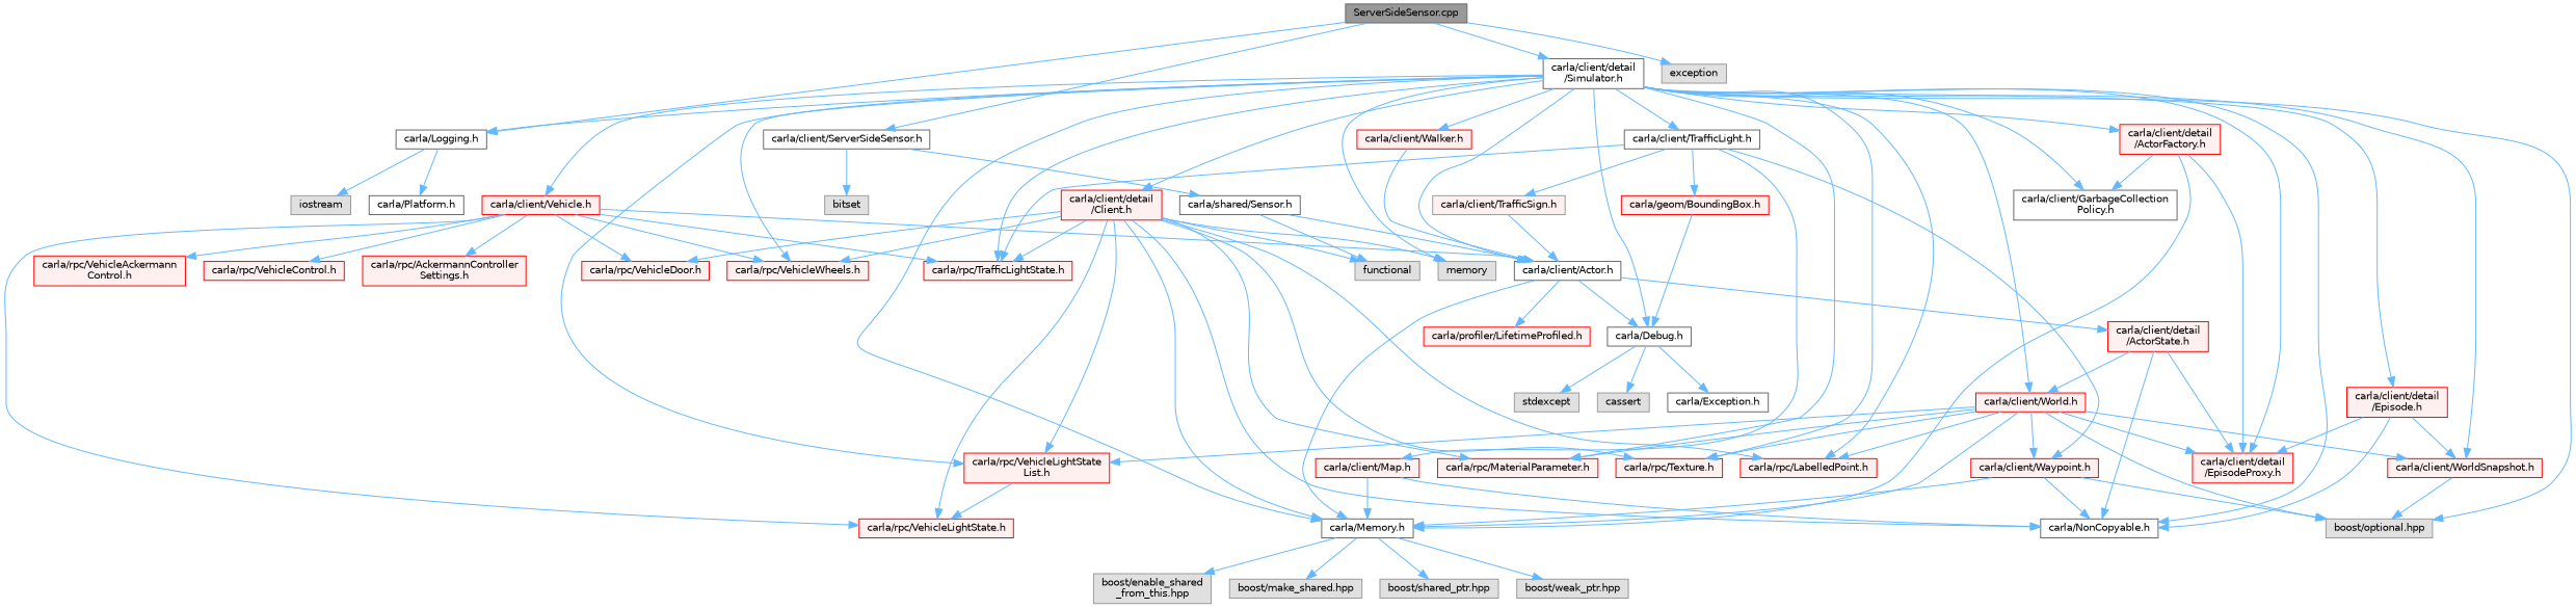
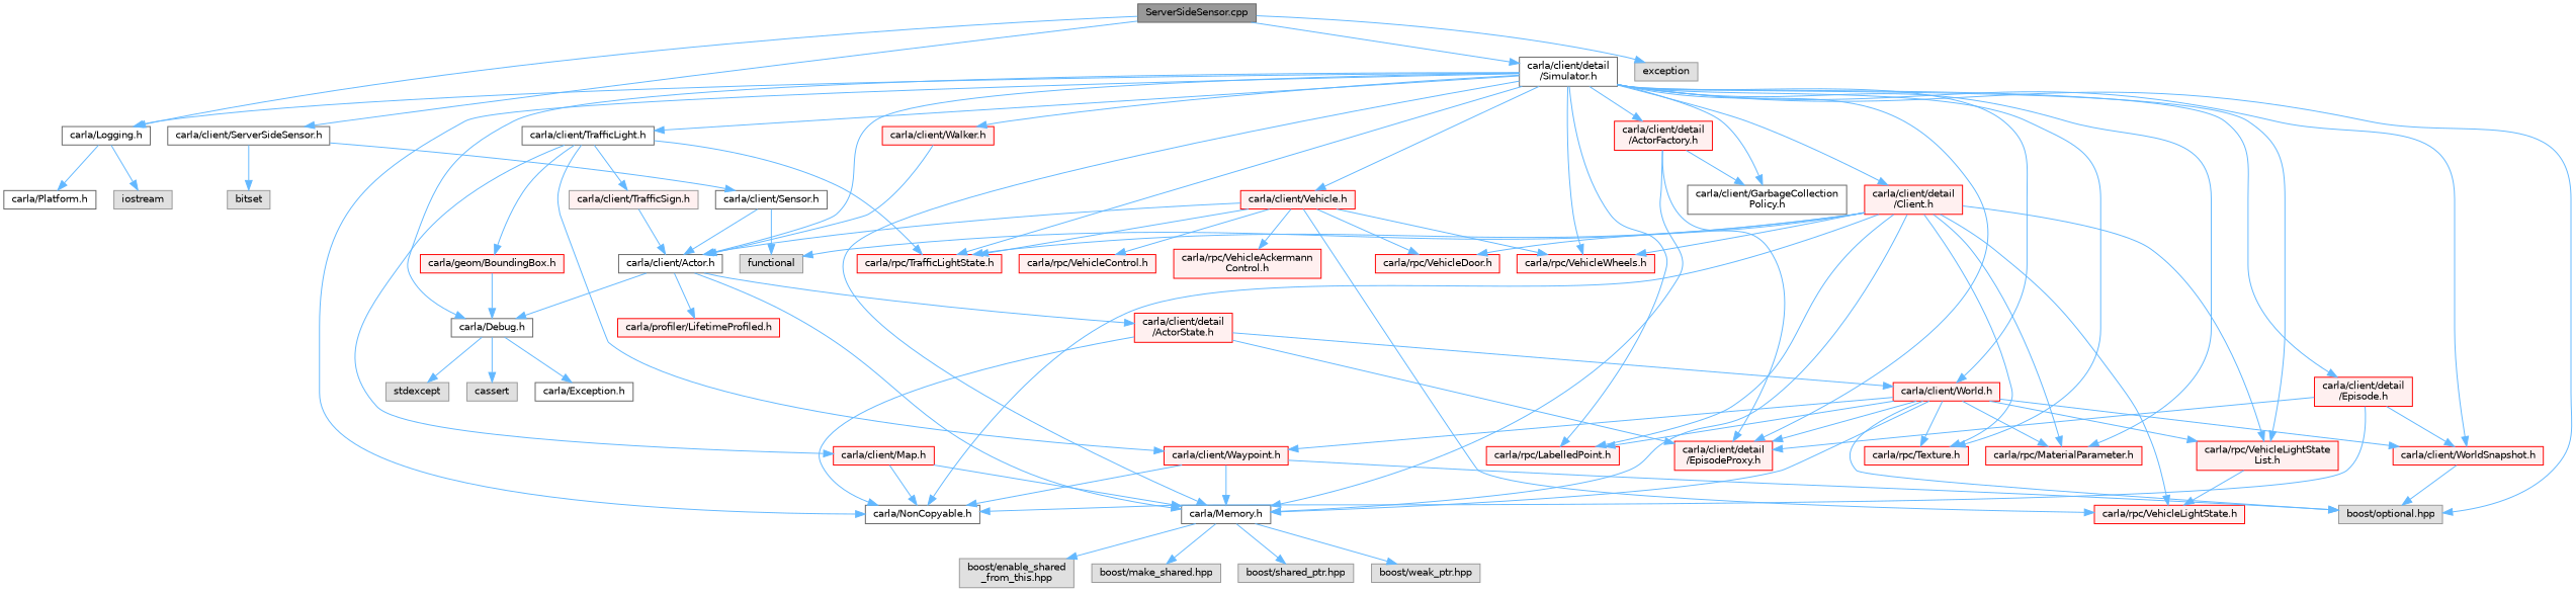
  digraph {
    node [color=red fillcolor="#FFF0F0" fontname=Helvetica fontsize=10 shape=box style=filled]
    edge [color=steelblue1 fontname=Helvetica fontsize=10 labelfontname=Helvetica labelfontsize=10 style=solid]
    n1 [color=gray40 fillcolor=grey60 fontcolor=black height=0.2 label="ServerSideSensor.cpp" width=0.4]
    n2 [color=grey40 fillcolor=white height=0.2 label="carla/client/ServerSideSensor.h" width=0.4]
    n3 [color=grey40 fillcolor=white height=0.2 label="carla/Logging.h" width=0.4]
    n4 [color=grey40 fillcolor=white height=0.2 label="carla/client/detail\l/Simulator.h" width=0.4]
    n5 [color=grey60 fillcolor="#E0E0E0" height=0.2 label=exception width=0.4]
-   n6 [color=grey40 fillcolor=white height=0.2 label="carla/shared/Sensor.h" width=0.4]
+   n6 [color=grey40 fillcolor=white height=0.2 label="carla/client/Sensor.h" width=0.4]
    n7 [color=grey60 fillcolor="#E0E0E0" height=0.2 label=bitset width=0.4]
    n8 [color=grey40 fillcolor=white height=0.2 label="carla/Platform.h" width=0.4]
    n9 [color=grey60 fillcolor="#E0E0E0" height=0.2 label=iostream width=0.4]
    n10 [color=grey40 fillcolor=white height=0.2 label="carla/client/Actor.h" width=0.4]
    n11 [color=grey40 fillcolor=white height=0.2 label="carla/Debug.h" width=0.4]
    n12 [color=grey40 fillcolor=white height=0.2 label="carla/Memory.h" width=0.4]
    n13 [color=grey40 fillcolor=white height=0.2 label="carla/NonCopyable.h" width=0.4]
    n14 [height=0.2 label="carla/client/World.h" width=0.4]
    n15 [height=0.2 label="carla/client/detail\l/EpisodeProxy.h" width=0.4]
    n16 [color=grey60 fillcolor="#E0E0E0" height=0.2 label="boost/optional.hpp" width=0.4]
    n17 [height=0.2 label="carla/client/WorldSnapshot.h" width=0.4]
    n18 [height=0.2 label="carla/rpc/LabelledPoint.h" width=0.4]
    n19 [height=0.2 label="carla/rpc/VehicleLightState\lList.h" width=0.4]
    n20 [height=0.2 label="carla/rpc/Texture.h" width=0.4]
    n21 [height=0.2 label="carla/rpc/MaterialParameter.h" width=0.4]
    n22 [color=grey40 fillcolor=white height=0.2 label="carla/client/GarbageCollection\lPolicy.h" width=0.4]
    n23 [color=grey40 fillcolor=white height=0.2 label="carla/client/TrafficLight.h" width=0.4]
    n24 [height=0.2 label="carla/rpc/TrafficLightState.h" width=0.4]
    n25 [height=0.2 label="carla/client/Vehicle.h" width=0.4]
    n26 [height=0.2 label="carla/rpc/VehicleWheels.h" width=0.4]
    n27 [height=0.2 label="carla/client/Walker.h" width=0.4]
    n28 [height=0.2 label="carla/client/detail\l/ActorFactory.h" width=0.4]
    n29 [height=0.2 label="carla/client/detail\l/Client.h" width=0.4]
-   n30 [color=grey60 fillcolor="#E0E0E0" height=0.2 label=memory width=0.4]
    n31 [height=0.2 label="carla/client/detail\l/Episode.h" width=0.4]
    n32 [color=grey60 fillcolor="#E0E0E0" height=0.2 label=functional width=0.4]
    n33 [height=0.2 label="carla/client/detail\l/ActorState.h" width=0.4]
    n34 [height=0.2 label="carla/profiler/LifetimeProfiled.h" width=0.4]
    n35 [color=grey40 fillcolor=white height=0.2 label="carla/Exception.h" width=0.4]
    n36 [color=grey60 fillcolor="#E0E0E0" height=0.2 label=stdexcept width=0.4]
    n37 [color=grey60 fillcolor="#E0E0E0" height=0.2 label=cassert width=0.4]
    n38 [color=grey60 fillcolor="#E0E0E0" height=0.2 label="boost/enable_shared\l_from_this.hpp" width=0.4]
    n39 [color=grey60 fillcolor="#E0E0E0" height=0.2 label="boost/make_shared.hpp" width=0.4]
    n40 [color=grey60 fillcolor="#E0E0E0" height=0.2 label="boost/shared_ptr.hpp" width=0.4]
    n41 [color=grey60 fillcolor="#E0E0E0" height=0.2 label="boost/weak_ptr.hpp" width=0.4]
    n42 [height=0.2 label="carla/client/Waypoint.h" width=0.4]
    n43 [height=0.2 label="carla/rpc/VehicleLightState.h" width=0.4]
    n44 [color=grey60 height=0.2 label="carla/client/TrafficSign.h" width=0.4]
    n45 [height=0.2 label="carla/client/Map.h" width=0.4]
    n46 [height=0.2 label="carla/geom/BoundingBox.h" width=0.4]
-   n47 [height=0.2 label="carla/rpc/AckermannController\lSettings.h" width=0.4]
    n48 [height=0.2 label="carla/rpc/VehicleAckermann\lControl.h" width=0.4]
    n49 [height=0.2 label="carla/rpc/VehicleControl.h" width=0.4]
    n50 [height=0.2 label="carla/rpc/VehicleDoor.h" width=0.4]
    n1 -> n2
    n1 -> n3
    n1 -> n4
    n1 -> n5
    n2 -> n6
    n2 -> n7
    n3 -> n8
    n3 -> n9
    n4 -> n3
    n4 -> n10
    n4 -> n11
    n4 -> n12
    n4 -> n13
    n4 -> n14
    n4 -> n15
    n4 -> n16
    n4 -> n17
    n4 -> n18
    n4 -> n19
    n4 -> n20
    n4 -> n21
    n4 -> n22
    n4 -> n23
    n4 -> n24
    n4 -> n25
    n4 -> n26
    n4 -> n27
    n4 -> n28
    n4 -> n29
-   n4 -> n30
    n4 -> n31
    n6 -> n10
    n6 -> n32
    n10 -> n11
    n10 -> n12
    n10 -> n33
    n10 -> n34
    n11 -> n35
    n11 -> n36
    n11 -> n37
    n12 -> n38
    n12 -> n39
    n12 -> n40
    n12 -> n41
    n14 -> n12
    n14 -> n15
    n14 -> n16
    n14 -> n17
    n14 -> n18
    n14 -> n19
    n14 -> n20
    n14 -> n21
    n14 -> n42
    n17 -> n16
    n19 -> n43
    n23 -> n24
    n23 -> n42
    n23 -> n44
    n23 -> n45
    n23 -> n46
    n25 -> n10
    n25 -> n24
    n25 -> n26
    n25 -> n43
-   n25 -> n47
    n25 -> n48
    n25 -> n49
    n25 -> n50
    n27 -> n10
    n28 -> n12
    n28 -> n15
    n28 -> n22
    n29 -> n12
    n29 -> n13
    n29 -> n18
    n29 -> n19
    n29 -> n20
    n29 -> n21
    n29 -> n24
    n29 -> n26
-   n29 -> n30
    n29 -> n32
    n29 -> n43
    n29 -> n50
    n31 -> n13
    n31 -> n15
    n31 -> n17
    n33 -> n13
    n33 -> n14
    n33 -> n15
    n42 -> n12
    n42 -> n13
    n42 -> n16
    n44 -> n10
    n45 -> n12
    n45 -> n13
    n46 -> n11
  }
